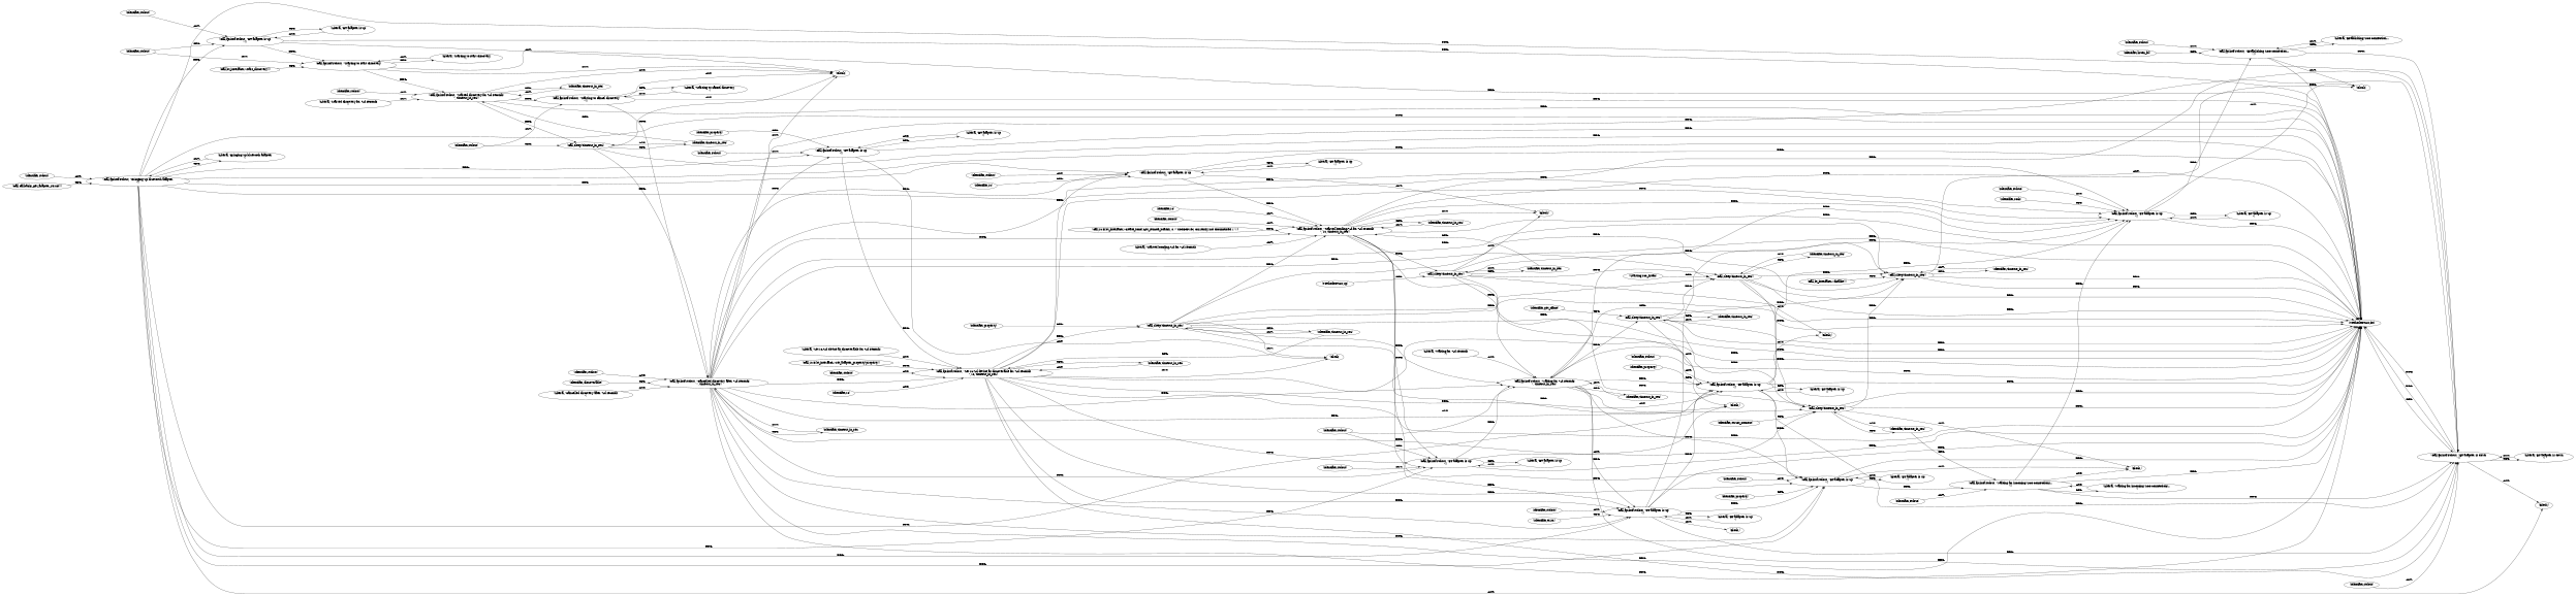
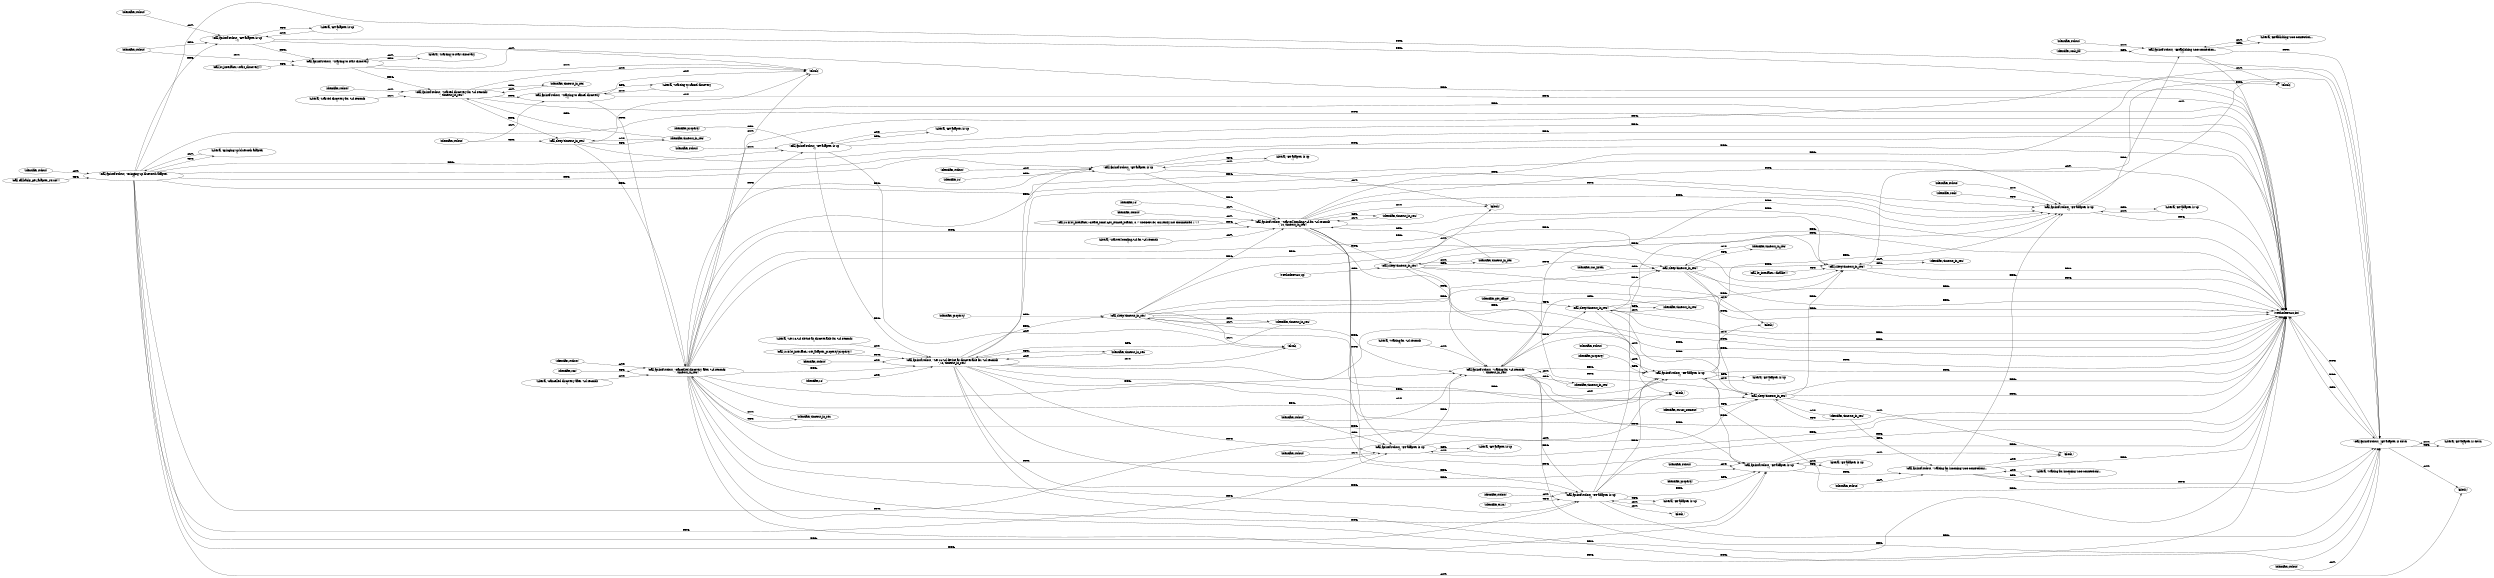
  digraph {
    rankdir=LR
    n1 [label="(Call,fprintf(stdout, \"Bringing up bluetooth adapter\n\"))"]
    n2 [label="(Call,fprintf(stdout, \"BT adapter is up\n\"))"]
    n3 [label="(Call,fprintf(stdout, \"BT adapter is up\n\"))"]
    n4 [label="(Call,fprintf(stdout, \"BT adapter is up\n\"))"]
    n5 [label="(Call,fprintf(stdout, \"BT adapter is up\n\"))"]
    n6 [label="(Call,fprintf(stdout, \"BT adapter is up\n\"))"]
    n7 [label="(Call,fprintf(stdout, \"BT adapter is up\n\"))"]
    n8 [label="(Call,fprintf(stdout, \"BT adapter is down\n\"))"]
    n9 [label="(Call,fprintf(stdout, \"BT adapter is up\n\"))"]
    n10 [label="(Call,fprintf(stdout, \"BT adapter is up\n\"))"]
    n11 [label="(Literal,\"Bringing up bluetooth adapter\n\")"]
    n12 [label="(Block,)"]
    n13 [label="(MethodReturn,int)"]
    n14 [label="(Call,fprintf(stdout, \"Starting to start discovery\n\"))"]
    n15 [label="(Block,)"]
    n16 [label="(Literal,\"BT adapter is up\n\")"]
    n17 [label="(Call,fprintf(stdout, \"Set rc:%d device as discoverable for %d seconds\n\", rc, timeout_in_sec))"]
    n18 [label="(Block,)"]
    n19 [label="(Literal,\"BT adapter is up\n\")"]
    n20 [label="(Literal,\"BT adapter is up\n\")"]
    n21 [label="(Block,)"]
    n22 [label="(Block,)"]
    n23 [label="(Literal,\"BT adapter is up\n\")"]
    n24 [label="(Block,)"]
    n25 [label="(Call,fprintf(stdout, \"Waiting for incoming SCO connections...\n\"))"]
    n26 [label="(Literal,\"BT adapter is up\n\")"]
    n27 [label="(Block,)"]
    n28 [label="(Call,fprintf(stdout, \"Establishing SCO connection...\n\"))"]
    n29 [label="(Literal,\"BT adapter is up\n\")"]
    n30 [label="(Literal,\"BT adapter is down\n\")"]
    n31 [label="(Call,fprintf(stdout, \"Waiting for %d seconds\n\", timeout_in_sec))"]
    n32 [label="(Block,)"]
    n33 [label="(Literal,\"BT adapter is up\n\")"]
    n34 [label="(Call,fprintf(stdout, \"Started bonding:%d for %d seconds\n\", rc, timeout_in_sec))"]
    n35 [label="(Block,)"]
    n36 [label="(Literal,\"BT adapter is up\n\")"]
    n37 [label="(Call,fprintf(stdout, \"Started discovery for %d seconds\n\", timeout_in_sec))"]
    n38 [label="(Literal,\"Starting to start discovery\n\")"]
    n39 [label="(Call,sleep(timeout_in_sec))"]
    n40 [label="(Call,fprintf(stdout, \"Starting to cancel discovery\n\"))"]
    n41 [label="(Identifier,timeout_in_sec)"]
    n42 [label="(Call,fprintf(stdout, \"Cancelled discovery after %d seconds\n\", timeout_in_sec))"]
    n43 [label="(Identifier,timeout_in_sec)"]
    n44 [label="(Literal,\"Starting to cancel discovery\n\")"]
    n45 [label="(Call,sleep(timeout_in_sec))"]
    n46 [label="(Call,sleep(timeout_in_sec))"]
    n47 [label="(Call,sleep(timeout_in_sec))"]
    n48 [label="(Identifier,timeout_in_sec)"]
    n49 [label="(Call,sleep(timeout_in_sec))"]
    n50 [label="(Identifier,timeout_in_sec)"]
    n51 [label="(Call,sleep(timeout_in_sec))"]
    n52 [label="(Identifier,timeout_in_sec)"]
    n53 [label="(Call,sleep(timeout_in_sec))"]
    n54 [label="(Identifier,timeout_in_sec)"]
    n55 [label="(Identifier,timeout_in_sec)"]
    n56 [label="(Identifier,timeout_in_sec)"]
    n57 [label="(Identifier,timeout_in_sec)"]
    n58 [label="(Identifier,timeout_in_sec)"]
    n59 [label="(Identifier,timeout_in_sec)"]
    n60 [label="(Identifier,timeout_in_sec)"]
    n61 [label="(Literal,\"Waiting for incoming SCO connections...\n\")"]
    n62 [label="(Literal,\"Establishing SCO connection...\n\")"]
    n63 [label="(Identifier,stdout)"]
    n64 [label="(Literal,\"Started bonding:%d for %d seconds\n\")"]
    n65 [label="(Call,bt_interface->disable())"]
    n66 [label="(Identifier,stdout)"]
    n67 [label="(Identifier,sock)"]
    n68 [label="(Identifier,stdout)"]
    n69 [label="(Identifier,property)"]
    n70 [label="(Identifier,stdout)"]
    n71 [label="(Literal,\"Set rc:%d device as discoverable for %d seconds\n\")"]
    n72 [label="(Identifier,stdout)"]
    n73 [label="(Identifier,rc)"]
-   n74 [label="(Identifier,discoverable)"]
+   n74 [label="(Identifier,sco)"]
    n75 [label="(Identifier,property)"]
    n76 [label="(Identifier,stdout)"]
    n77 [label="(Identifier,get_name)"]
    n78 [label="(Literal,\"Cancelled discovery after %d seconds\n\")"]
    n79 [label="(Identifier,stdout)"]
    n80 [label="(Identifier,rc)"]
    n81 [label="(Identifier,stdout)"]
-   n82 [label="(Starting,sco_listen)"]
+   n82 [label="(Identifier,sco_listen)"]
    n83 [label="(Call,rc = bt_interface->set_adapter_property(property))"]
    n84 [label="(Identifier,stdout)"]
    n85 [label="(Call,bt_interface->start_discovery())"]
    n86 [label="(MethodReturn,up)"]
    n87 [label="(Identifier,stdout)"]
    n88 [label="(Identifier,rc)"]
    n89 [label="(Identifier,property)"]
    n90 [label="(Literal,\"Started discovery for %d seconds\n\")"]
    n91 [label="(Identifier,struct_connect)"]
    n92 [label="(Identifier,stdout)"]
    n93 [label="(Identifier,stdout)"]
    n94 [label="(Identifier,stdout)"]
    n95 [label="(Identifier,stdout)"]
    n96 [label="(Identifier,stdout)"]
    n97 [label="(Call,callbacks_get_adapter_struct())"]
    n98 [label="(Identifier,stdout)"]
    n99 [label="(Identifier,error)"]
    n100 [label="(Literal,\"Waiting for %d seconds\n\")"]
    n101 [label="(Identifier,stdout)"]
-   n102 [label="(Identifier,listen_fd)"]
+   n102 [label="(Identifier,sock_fd)"]
    n103 [label="(Identifier,stdout)"]
    n104 [label="(Identifier,property)"]
    n105 [label="(Identifier,stdout)"]
    n106 [label="(Call,rc = bt_interface->create_bond(&bt_remote_bdaddr, 0 /* UNKNOWN; Currently not documented :( */))"]
    n1 -> n2 [label="DDG: "]
    n1 -> n3 [label="DDG: "]
    n1 -> n4 [label="DDG: "]
    n1 -> n5 [label="DDG: "]
    n1 -> n6 [label="DDG: "]
    n1 -> n7 [label="DDG: "]
    n1 -> n8 [label="DDG: "]
    n1 -> n9 [label="DDG: "]
    n1 -> n10 [label="DDG: "]
    n1 -> n11 [label="CFG: "]
    n1 -> n12 [label="AST: "]
    n1 -> n13 [label="DDG: "]
    n1 -> n13 [label="DDG: "]
    n2 -> n13 [label="DDG: "]
    n2 -> n14 [label="DDG: "]
    n2 -> n15 [label="AST: "]
    n2 -> n16 [label="CFG: "]
    n3 -> n13 [label="DDG: "]
    n3 -> n17 [label="DDG: "]
    n3 -> n18 [label="AST: "]
    n3 -> n19 [label="CFG: "]
    n4 -> n5 [label="DDG: "]
    n4 -> n6 [label="DDG: "]
    n4 -> n7 [label="DDG: "]
    n4 -> n8 [label="DDG: "]
    n4 -> n13 [label="DDG: "]
    n4 -> n20 [label="CFG: "]
    n4 -> n21 [label="AST: "]
    n5 -> n6 [label="DDG: "]
    n5 -> n7 [label="DDG: "]
    n5 -> n8 [label="DDG: "]
    n5 -> n13 [label="DDG: "]
    n5 -> n22 [label="AST: "]
    n5 -> n23 [label="CFG: "]
    n6 -> n13 [label="DDG: "]
    n6 -> n24 [label="AST: "]
    n6 -> n25 [label="DDG: "]
    n6 -> n26 [label="CFG: "]
    n7 -> n13 [label="DDG: "]
    n7 -> n27 [label="AST: "]
    n7 -> n28 [label="DDG: "]
    n7 -> n29 [label="CFG: "]
    n8 -> n12 [label="AST: "]
    n8 -> n13 [label="DDG: "]
    n8 -> n13 [label="DDG: "]
    n8 -> n30 [label="CFG: "]
    n9 -> n13 [label="DDG: "]
    n9 -> n31 [label="DDG: "]
    n9 -> n32 [label="AST: "]
    n9 -> n33 [label="CFG: "]
    n10 -> n13 [label="DDG: "]
    n10 -> n34 [label="DDG: "]
    n10 -> n35 [label="AST: "]
    n10 -> n36 [label="CFG: "]
    n11 -> n1 [label="AST: "]
    n13 -> n8 [label="CFG: "]
    n14 -> n13 [label="DDG: "]
    n14 -> n15 [label="AST: "]
    n14 -> n37 [label="DDG: "]
    n14 -> n38 [label="CFG: "]
    n16 -> n2 [label="AST: "]
    n17 -> n4 [label="DDG: "]
    n17 -> n5 [label="DDG: "]
    n17 -> n6 [label="DDG: "]
    n17 -> n7 [label="DDG: "]
    n17 -> n8 [label="DDG: "]
    n17 -> n9 [label="DDG: "]
    n17 -> n10 [label="DDG: "]
    n17 -> n13 [label="DDG: "]
    n17 -> n13 [label="DDG: "]
    n17 -> n18 [label="AST: "]
    n17 -> n49 [label="DDG: "]
    n17 -> n50 [label="CFG: "]
    n19 -> n3 [label="AST: "]
    n20 -> n4 [label="AST: "]
    n23 -> n5 [label="AST: "]
    n25 -> n7 [label="DDG: "]
    n25 -> n8 [label="DDG: "]
    n25 -> n13 [label="DDG: "]
    n25 -> n24 [label="AST: "]
    n25 -> n61 [label="CFG: "]
    n26 -> n6 [label="AST: "]
    n28 -> n8 [label="DDG: "]
    n28 -> n13 [label="DDG: "]
    n28 -> n27 [label="AST: "]
    n28 -> n62 [label="CFG: "]
    n29 -> n7 [label="AST: "]
    n30 -> n8 [label="AST: "]
    n31 -> n4 [label="DDG: "]
    n31 -> n5 [label="DDG: "]
    n31 -> n6 [label="DDG: "]
    n31 -> n7 [label="DDG: "]
    n31 -> n8 [label="DDG: "]
    n31 -> n13 [label="DDG: "]
    n31 -> n32 [label="AST: "]
    n31 -> n53 [label="DDG: "]
    n31 -> n54 [label="CFG: "]
    n33 -> n9 [label="AST: "]
    n34 -> n4 [label="DDG: "]
    n34 -> n5 [label="DDG: "]
    n34 -> n6 [label="DDG: "]
    n34 -> n7 [label="DDG: "]
    n34 -> n8 [label="DDG: "]
    n34 -> n9 [label="DDG: "]
    n34 -> n13 [label="DDG: "]
    n34 -> n13 [label="DDG: "]
    n34 -> n35 [label="AST: "]
    n34 -> n51 [label="DDG: "]
    n34 -> n52 [label="CFG: "]
    n36 -> n10 [label="AST: "]
    n37 -> n13 [label="DDG: "]
    n37 -> n15 [label="AST: "]
    n37 -> n39 [label="DDG: "]
    n37 -> n40 [label="DDG: "]
    n37 -> n41 [label="CFG: "]
    n38 -> n14 [label="AST: "]
    n39 -> n13 [label="DDG: "]
    n39 -> n15 [label="AST: "]
    n39 -> n42 [label="DDG: "]
    n39 -> n43 [label="CFG: "]
    n40 -> n13 [label="DDG: "]
    n40 -> n15 [label="AST: "]
    n40 -> n42 [label="DDG: "]
    n40 -> n44 [label="CFG: "]
    n41 -> n37 [label="AST: "]
    n42 -> n3 [label="DDG: "]
    n42 -> n4 [label="DDG: "]
    n42 -> n5 [label="DDG: "]
    n42 -> n6 [label="DDG: "]
    n42 -> n7 [label="DDG: "]
    n42 -> n8 [label="DDG: "]
    n42 -> n9 [label="DDG: "]
    n42 -> n10 [label="DDG: "]
    n42 -> n13 [label="DDG: "]
    n42 -> n13 [label="DDG: "]
    n42 -> n15 [label="AST: "]
    n42 -> n17 [label="DDG: "]
    n42 -> n31 [label="DDG: "]
    n42 -> n34 [label="DDG: "]
    n42 -> n45 [label="DDG: "]
    n42 -> n46 [label="DDG: "]
    n42 -> n47 [label="DDG: "]
    n42 -> n48 [label="CFG: "]
    n43 -> n37 [label="CFG: "]
    n43 -> n39 [label="AST: "]
    n44 -> n40 [label="AST: "]
    n45 -> n13 [label="DDG: "]
    n45 -> n13 [label="DDG: "]
    n45 -> n22 [label="AST: "]
    n45 -> n46 [label="DDG: "]
    n45 -> n47 [label="DDG: "]
    n45 -> n55 [label="CFG: "]
    n46 -> n13 [label="DDG: "]
    n46 -> n13 [label="DDG: "]
    n46 -> n24 [label="AST: "]
    n46 -> n47 [label="DDG: "]
    n46 -> n56 [label="CFG: "]
    n47 -> n13 [label="DDG: "]
    n47 -> n13 [label="DDG: "]
    n47 -> n27 [label="AST: "]
    n47 -> n57 [label="CFG: "]
    n48 -> n42 [label="AST: "]
    n49 -> n13 [label="DDG: "]
    n49 -> n13 [label="DDG: "]
    n49 -> n18 [label="AST: "]
    n49 -> n31 [label="DDG: "]
    n49 -> n34 [label="DDG: "]
    n49 -> n45 [label="DDG: "]
    n49 -> n46 [label="DDG: "]
    n49 -> n47 [label="DDG: "]
    n49 -> n58 [label="CFG: "]
    n50 -> n17 [label="AST: "]
    n51 -> n13 [label="DDG: "]
    n51 -> n13 [label="DDG: "]
    n51 -> n31 [label="DDG: "]
    n51 -> n35 [label="AST: "]
    n51 -> n45 [label="DDG: "]
    n51 -> n46 [label="DDG: "]
    n51 -> n47 [label="DDG: "]
    n51 -> n59 [label="CFG: "]
    n52 -> n34 [label="AST: "]
    n53 -> n13 [label="DDG: "]
    n53 -> n13 [label="DDG: "]
    n53 -> n32 [label="AST: "]
    n53 -> n45 [label="DDG: "]
    n53 -> n46 [label="DDG: "]
    n53 -> n47 [label="DDG: "]
    n53 -> n60 [label="CFG: "]
    n54 -> n31 [label="AST: "]
    n55 -> n45 [label="AST: "]
    n56 -> n25 [label="CFG: "]
    n56 -> n46 [label="AST: "]
    n57 -> n47 [label="AST: "]
    n58 -> n17 [label="CFG: "]
    n58 -> n49 [label="AST: "]
    n59 -> n34 [label="CFG: "]
    n59 -> n51 [label="AST: "]
    n60 -> n31 [label="CFG: "]
    n60 -> n53 [label="AST: "]
    n61 -> n25 [label="AST: "]
    n62 -> n28 [label="AST: "]
    n63 -> n39 [label="CFG: "]
    n63 -> n40 [label="AST: "]
    n64 -> n34 [label="AST: "]
    n65 -> n47 [label="CFG: "]
    n66 -> n9 [label="AST: "]
    n67 -> n7 [label="CFG: "]
    n68 -> n7 [label="AST: "]
    n69 -> n6 [label="CFG: "]
    n70 -> n28 [label="AST: "]
    n71 -> n17 [label="AST: "]
    n72 -> n4 [label="AST: "]
    n73 -> n34 [label="AST: "]
    n74 -> n42 [label="CFG: "]
    n75 -> n3 [label="CFG: "]
    n76 -> n2 [label="AST: "]
    n77 -> n53 [label="CFG: "]
    n78 -> n42 [label="AST: "]
    n79 -> n8 [label="AST: "]
    n80 -> n10 [label="CFG: "]
    n81 -> n6 [label="AST: "]
    n82 -> n45 [label="CFG: "]
    n83 -> n17 [label="DDG: "]
    n84 -> n34 [label="AST: "]
    n85 -> n14 [label="CFG: "]
    n86 -> n51 [label="CFG: "]
    n87 -> n17 [label="AST: "]
    n88 -> n17 [label="AST: "]
    n89 -> n5 [label="CFG: "]
    n90 -> n37 [label="AST: "]
    n91 -> n46 [label="CFG: "]
    n92 -> n25 [label="AST: "]
    n93 -> n3 [label="AST: "]
    n94 -> n1 [label="AST: "]
    n95 -> n42 [label="AST: "]
    n96 -> n2 [label="CFG: "]
    n96 -> n14 [label="AST: "]
    n97 -> n1 [label="CFG: "]
    n98 -> n37 [label="AST: "]
    n99 -> n4 [label="CFG: "]
    n100 -> n31 [label="AST: "]
    n101 -> n5 [label="AST: "]
    n102 -> n28 [label="CFG: "]
    n103 -> n10 [label="AST: "]
    n104 -> n49 [label="CFG: "]
    n105 -> n9 [label="CFG: "]
    n105 -> n31 [label="AST: "]
    n106 -> n34 [label="DDG: "]
  }
